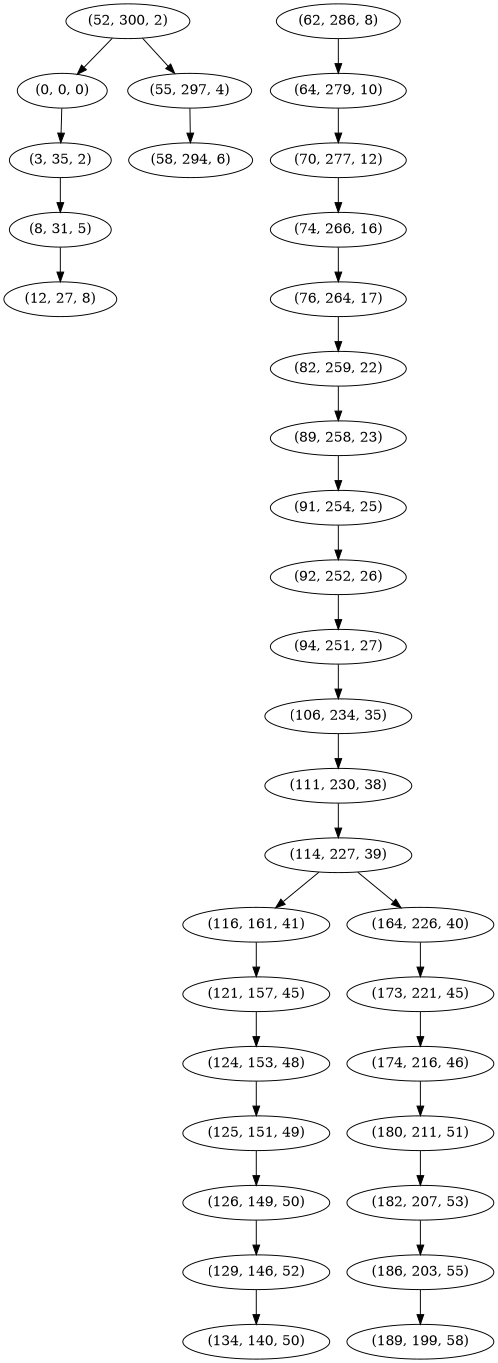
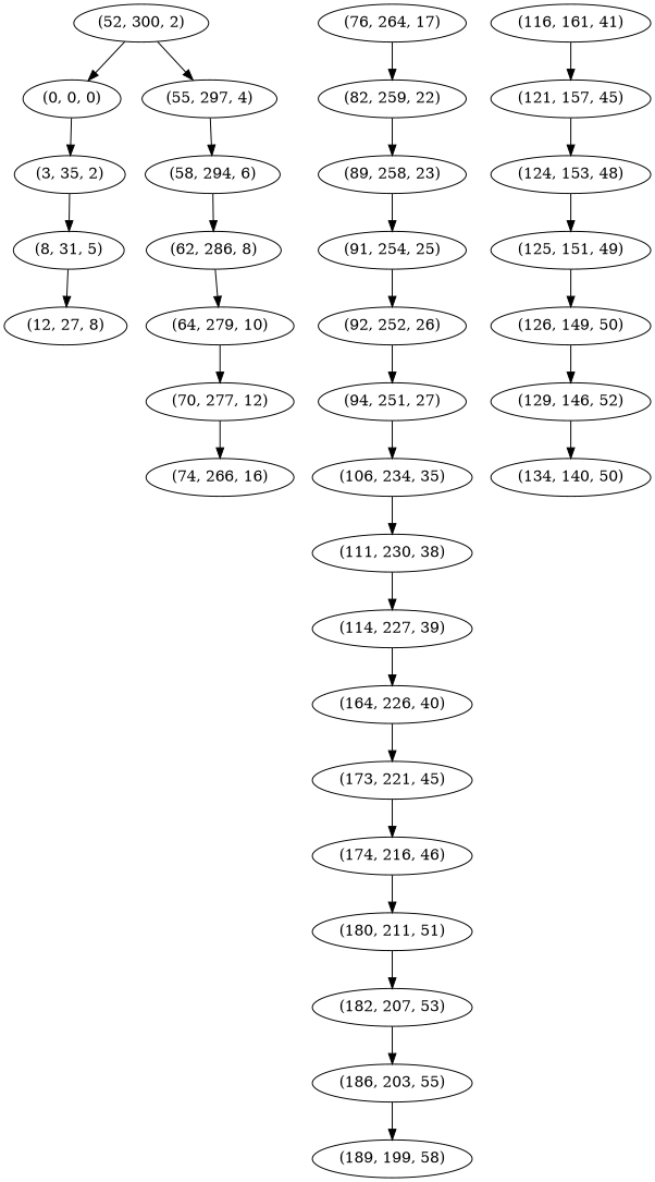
  digraph {
    "(0, 0, 0)"
    "(3, 35, 2)"
    "(8, 31, 5)"
    "(52, 300, 2)"
    "(55, 297, 4)"
    "(12, 27, 8)"
    "(58, 294, 6)"
    "(62, 286, 8)"
    "(64, 279, 10)"
    "(70, 277, 12)"
    "(74, 266, 16)"
    "(76, 264, 17)"
    "(82, 259, 22)"
    "(89, 258, 23)"
    "(91, 254, 25)"
    "(92, 252, 26)"
    "(94, 251, 27)"
    "(106, 234, 35)"
    "(111, 230, 38)"
    "(114, 227, 39)"
    "(116, 161, 41)"
    "(164, 226, 40)"
    "(121, 157, 45)"
    "(173, 221, 45)"
    "(124, 153, 48)"
    "(125, 151, 49)"
    "(126, 149, 50)"
    "(129, 146, 52)"
    n29 [label="(134, 140, 50)"]
    "(174, 216, 46)"
    "(180, 211, 51)"
    "(182, 207, 53)"
    "(186, 203, 55)"
    "(189, 199, 58)"
    "(0, 0, 0)" -> "(3, 35, 2)"
    "(3, 35, 2)" -> "(8, 31, 5)"
    "(8, 31, 5)" -> "(12, 27, 8)"
    "(52, 300, 2)" -> "(0, 0, 0)"
    "(52, 300, 2)" -> "(55, 297, 4)"
    "(55, 297, 4)" -> "(58, 294, 6)"
+   "(58, 294, 6)" -> "(62, 286, 8)"
    "(62, 286, 8)" -> "(64, 279, 10)"
    "(64, 279, 10)" -> "(70, 277, 12)"
    "(70, 277, 12)" -> "(74, 266, 16)"
-   "(74, 266, 16)" -> "(76, 264, 17)"
    "(76, 264, 17)" -> "(82, 259, 22)"
    "(82, 259, 22)" -> "(89, 258, 23)"
    "(89, 258, 23)" -> "(91, 254, 25)"
    "(91, 254, 25)" -> "(92, 252, 26)"
    "(92, 252, 26)" -> "(94, 251, 27)"
    "(94, 251, 27)" -> "(106, 234, 35)"
    "(106, 234, 35)" -> "(111, 230, 38)"
    "(111, 230, 38)" -> "(114, 227, 39)"
-   "(114, 227, 39)" -> "(116, 161, 41)"
    "(114, 227, 39)" -> "(164, 226, 40)"
    "(116, 161, 41)" -> "(121, 157, 45)"
    "(164, 226, 40)" -> "(173, 221, 45)"
    "(121, 157, 45)" -> "(124, 153, 48)"
    "(173, 221, 45)" -> "(174, 216, 46)"
    "(124, 153, 48)" -> "(125, 151, 49)"
    "(125, 151, 49)" -> "(126, 149, 50)"
    "(126, 149, 50)" -> "(129, 146, 52)"
    "(129, 146, 52)" -> n29
    "(174, 216, 46)" -> "(180, 211, 51)"
    "(180, 211, 51)" -> "(182, 207, 53)"
    "(182, 207, 53)" -> "(186, 203, 55)"
    "(186, 203, 55)" -> "(189, 199, 58)"
  }
